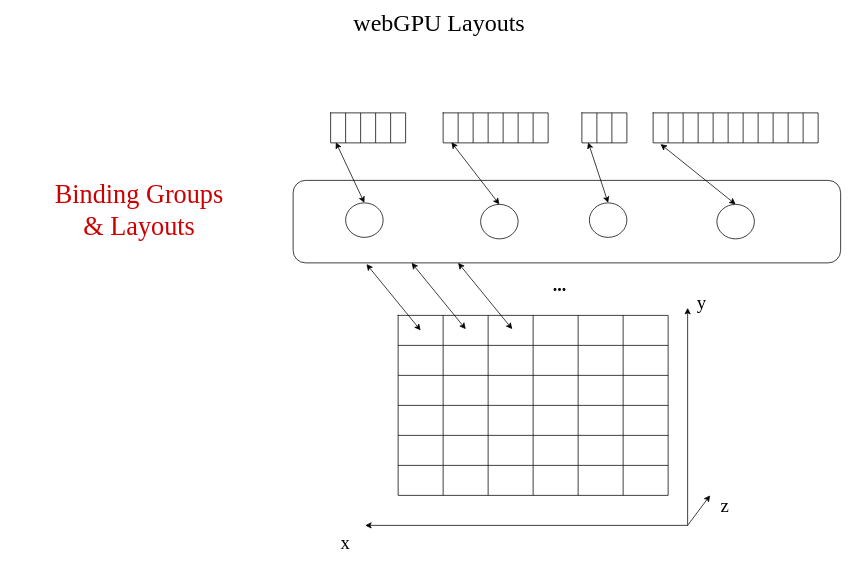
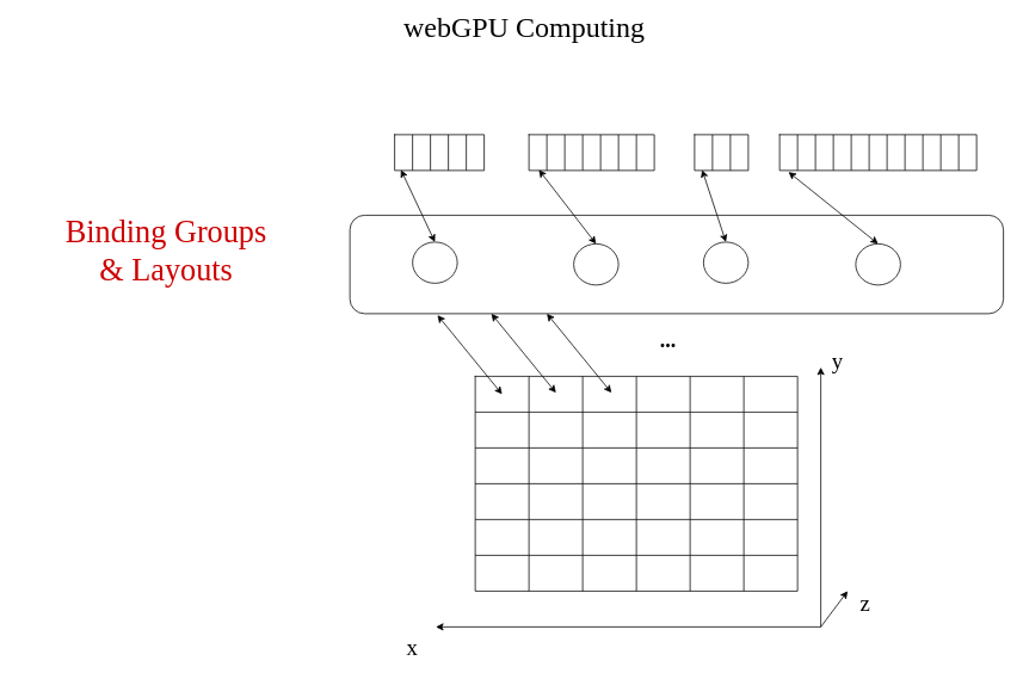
  <mxCell id="0" />
  <mxCell id="1" parent="0" />
- <mxCell id="2" value="&lt;font face=&quot;Verdana&quot; style=&quot;font-size: 32px&quot;&gt;webGPU Layouts&lt;/font&gt;" style="text;html=1;strokeColor=none;fillColor=none;align=center;verticalAlign=middle;whiteSpace=wrap;rounded=0;" parent="1" vertex="1"><mxGeometry x="365" y="20" width="440" height="20" as="geometry" /></mxCell>
+ <mxCell id="2" value="&lt;font face=&quot;Verdana&quot; style=&quot;font-size: 32px&quot;&gt;webGPU Computing&lt;/font&gt;" style="text;html=1;strokeColor=none;fillColor=none;align=center;verticalAlign=middle;whiteSpace=wrap;rounded=0;" parent="1" vertex="1"><mxGeometry x="365" y="20" width="440" height="20" as="geometry" /></mxCell>
  <mxCell id="3" value="" style="shape=table;html=1;whiteSpace=wrap;startSize=0;container=1;collapsible=0;childLayout=tableLayout;" parent="1" vertex="1"><mxGeometry x="440" y="150" width="100" height="40" as="geometry" /></mxCell>
  <mxCell id="4" value="" style="shape=partialRectangle;html=1;whiteSpace=wrap;collapsible=0;dropTarget=0;pointerEvents=0;fillColor=none;top=0;left=0;bottom=0;right=0;points=[[0,0.5],[1,0.5]];portConstraint=eastwest;" parent="3" vertex="1"><mxGeometry width="100" height="40" as="geometry" /></mxCell>
  <mxCell id="5" value="" style="shape=partialRectangle;html=1;whiteSpace=wrap;connectable=0;fillColor=none;top=0;left=0;bottom=0;right=0;overflow=hidden;" parent="4" vertex="1"><mxGeometry width="20" height="40" as="geometry" /></mxCell>
  <mxCell id="6" value="" style="shape=partialRectangle;html=1;whiteSpace=wrap;connectable=0;fillColor=none;top=0;left=0;bottom=0;right=0;overflow=hidden;" parent="4" vertex="1"><mxGeometry x="20" width="20" height="40" as="geometry" /></mxCell>
  <mxCell id="7" value="" style="shape=partialRectangle;html=1;whiteSpace=wrap;connectable=0;fillColor=none;top=0;left=0;bottom=0;right=0;overflow=hidden;" parent="4" vertex="1"><mxGeometry x="40" width="20" height="40" as="geometry" /></mxCell>
  <mxCell id="8" style="shape=partialRectangle;html=1;whiteSpace=wrap;connectable=0;fillColor=none;top=0;left=0;bottom=0;right=0;overflow=hidden;" parent="4" vertex="1"><mxGeometry x="60" width="20" height="40" as="geometry" /></mxCell>
  <mxCell id="9" style="shape=partialRectangle;html=1;whiteSpace=wrap;connectable=0;fillColor=none;top=0;left=0;bottom=0;right=0;overflow=hidden;" parent="4" vertex="1"><mxGeometry x="80" width="20" height="40" as="geometry" /></mxCell>
  <mxCell id="10" value="" style="shape=table;html=1;whiteSpace=wrap;startSize=0;container=1;collapsible=0;childLayout=tableLayout;" parent="1" vertex="1"><mxGeometry x="590" y="150" width="140" height="40" as="geometry" /></mxCell>
  <mxCell id="11" value="" style="shape=partialRectangle;html=1;whiteSpace=wrap;collapsible=0;dropTarget=0;pointerEvents=0;fillColor=none;top=0;left=0;bottom=0;right=0;points=[[0,0.5],[1,0.5]];portConstraint=eastwest;" parent="10" vertex="1"><mxGeometry width="140" height="40" as="geometry" /></mxCell>
  <mxCell id="12" value="" style="shape=partialRectangle;html=1;whiteSpace=wrap;connectable=0;fillColor=none;top=0;left=0;bottom=0;right=0;overflow=hidden;" parent="11" vertex="1"><mxGeometry width="20" height="40" as="geometry" /></mxCell>
  <mxCell id="13" value="" style="shape=partialRectangle;html=1;whiteSpace=wrap;connectable=0;fillColor=none;top=0;left=0;bottom=0;right=0;overflow=hidden;" parent="11" vertex="1"><mxGeometry x="20" width="20" height="40" as="geometry" /></mxCell>
  <mxCell id="14" value="" style="shape=partialRectangle;html=1;whiteSpace=wrap;connectable=0;fillColor=none;top=0;left=0;bottom=0;right=0;overflow=hidden;" parent="11" vertex="1"><mxGeometry x="40" width="20" height="40" as="geometry" /></mxCell>
  <mxCell id="15" style="shape=partialRectangle;html=1;whiteSpace=wrap;connectable=0;fillColor=none;top=0;left=0;bottom=0;right=0;overflow=hidden;" parent="11" vertex="1"><mxGeometry x="60" width="20" height="40" as="geometry" /></mxCell>
  <mxCell id="16" style="shape=partialRectangle;html=1;whiteSpace=wrap;connectable=0;fillColor=none;top=0;left=0;bottom=0;right=0;overflow=hidden;" parent="11" vertex="1"><mxGeometry x="80" width="20" height="40" as="geometry" /></mxCell>
  <mxCell id="17" style="shape=partialRectangle;html=1;whiteSpace=wrap;connectable=0;fillColor=none;top=0;left=0;bottom=0;right=0;overflow=hidden;" parent="11" vertex="1"><mxGeometry x="100" width="20" height="40" as="geometry" /></mxCell>
  <mxCell id="18" style="shape=partialRectangle;html=1;whiteSpace=wrap;connectable=0;fillColor=none;top=0;left=0;bottom=0;right=0;overflow=hidden;" parent="11" vertex="1"><mxGeometry x="120" width="20" height="40" as="geometry" /></mxCell>
  <mxCell id="19" value="" style="shape=table;html=1;whiteSpace=wrap;startSize=0;container=1;collapsible=0;childLayout=tableLayout;" parent="1" vertex="1"><mxGeometry x="775" y="150" width="60" height="40" as="geometry" /></mxCell>
  <mxCell id="20" value="" style="shape=partialRectangle;html=1;whiteSpace=wrap;collapsible=0;dropTarget=0;pointerEvents=0;fillColor=none;top=0;left=0;bottom=0;right=0;points=[[0,0.5],[1,0.5]];portConstraint=eastwest;" parent="19" vertex="1"><mxGeometry width="60" height="40" as="geometry" /></mxCell>
  <mxCell id="21" value="" style="shape=partialRectangle;html=1;whiteSpace=wrap;connectable=0;fillColor=none;top=0;left=0;bottom=0;right=0;overflow=hidden;" parent="20" vertex="1"><mxGeometry width="20" height="40" as="geometry" /></mxCell>
  <mxCell id="22" value="" style="shape=partialRectangle;html=1;whiteSpace=wrap;connectable=0;fillColor=none;top=0;left=0;bottom=0;right=0;overflow=hidden;" parent="20" vertex="1"><mxGeometry x="20" width="20" height="40" as="geometry" /></mxCell>
  <mxCell id="23" value="" style="shape=partialRectangle;html=1;whiteSpace=wrap;connectable=0;fillColor=none;top=0;left=0;bottom=0;right=0;overflow=hidden;" parent="20" vertex="1"><mxGeometry x="40" width="20" height="40" as="geometry" /></mxCell>
  <mxCell id="24" value="" style="shape=table;html=1;whiteSpace=wrap;startSize=0;container=1;collapsible=0;childLayout=tableLayout;" parent="1" vertex="1"><mxGeometry x="870" y="150" width="220" height="40" as="geometry" /></mxCell>
  <mxCell id="25" value="" style="shape=partialRectangle;html=1;whiteSpace=wrap;collapsible=0;dropTarget=0;pointerEvents=0;fillColor=none;top=0;left=0;bottom=0;right=0;points=[[0,0.5],[1,0.5]];portConstraint=eastwest;" parent="24" vertex="1"><mxGeometry width="220" height="40" as="geometry" /></mxCell>
  <mxCell id="26" value="" style="shape=partialRectangle;html=1;whiteSpace=wrap;connectable=0;fillColor=none;top=0;left=0;bottom=0;right=0;overflow=hidden;" parent="25" vertex="1"><mxGeometry width="20" height="40" as="geometry" /></mxCell>
  <mxCell id="27" value="" style="shape=partialRectangle;html=1;whiteSpace=wrap;connectable=0;fillColor=none;top=0;left=0;bottom=0;right=0;overflow=hidden;" parent="25" vertex="1"><mxGeometry x="20" width="20" height="40" as="geometry" /></mxCell>
  <mxCell id="28" value="" style="shape=partialRectangle;html=1;whiteSpace=wrap;connectable=0;fillColor=none;top=0;left=0;bottom=0;right=0;overflow=hidden;" parent="25" vertex="1"><mxGeometry x="40" width="20" height="40" as="geometry" /></mxCell>
  <mxCell id="29" style="shape=partialRectangle;html=1;whiteSpace=wrap;connectable=0;fillColor=none;top=0;left=0;bottom=0;right=0;overflow=hidden;" parent="25" vertex="1"><mxGeometry x="60" width="20" height="40" as="geometry" /></mxCell>
  <mxCell id="30" style="shape=partialRectangle;html=1;whiteSpace=wrap;connectable=0;fillColor=none;top=0;left=0;bottom=0;right=0;overflow=hidden;" parent="25" vertex="1"><mxGeometry x="80" width="20" height="40" as="geometry" /></mxCell>
  <mxCell id="31" style="shape=partialRectangle;html=1;whiteSpace=wrap;connectable=0;fillColor=none;top=0;left=0;bottom=0;right=0;overflow=hidden;" parent="25" vertex="1"><mxGeometry x="100" width="20" height="40" as="geometry" /></mxCell>
  <mxCell id="32" style="shape=partialRectangle;html=1;whiteSpace=wrap;connectable=0;fillColor=none;top=0;left=0;bottom=0;right=0;overflow=hidden;" parent="25" vertex="1"><mxGeometry x="120" width="20" height="40" as="geometry" /></mxCell>
  <mxCell id="33" style="shape=partialRectangle;html=1;whiteSpace=wrap;connectable=0;fillColor=none;top=0;left=0;bottom=0;right=0;overflow=hidden;" parent="25" vertex="1"><mxGeometry x="140" width="20" height="40" as="geometry" /></mxCell>
  <mxCell id="34" style="shape=partialRectangle;html=1;whiteSpace=wrap;connectable=0;fillColor=none;top=0;left=0;bottom=0;right=0;overflow=hidden;" parent="25" vertex="1"><mxGeometry x="160" width="20" height="40" as="geometry" /></mxCell>
  <mxCell id="35" style="shape=partialRectangle;html=1;whiteSpace=wrap;connectable=0;fillColor=none;top=0;left=0;bottom=0;right=0;overflow=hidden;" parent="25" vertex="1"><mxGeometry x="180" width="20" height="40" as="geometry" /></mxCell>
  <mxCell id="36" style="shape=partialRectangle;html=1;whiteSpace=wrap;connectable=0;fillColor=none;top=0;left=0;bottom=0;right=0;overflow=hidden;" parent="25" vertex="1"><mxGeometry x="200" width="20" height="40" as="geometry" /></mxCell>
  <mxCell id="37" value="&lt;font style=&quot;font-size: 35px&quot;&gt;Binding Groups&lt;br&gt;&amp;amp; Layouts&lt;/font&gt;" style="text;html=1;strokeColor=none;fillColor=none;align=center;verticalAlign=middle;whiteSpace=wrap;rounded=0;fontSize=35;fontFamily=Verdana;fontColor=#CC0000;" parent="1" vertex="1"><mxGeometry x="20" y="270" width="330" height="20" as="geometry" /></mxCell>
  <mxCell id="38" value="" style="rounded=1;whiteSpace=wrap;html=1;fontFamily=Verdana;fontSize=35;fontColor=#CC0000;glass=0;" parent="1" vertex="1"><mxGeometry x="390" y="240" width="730" height="110" as="geometry" /></mxCell>
  <mxCell id="39" value="" style="ellipse;whiteSpace=wrap;html=1;rounded=1;glass=0;fontFamily=Verdana;fontSize=35;fontColor=#CC0000;" parent="1" vertex="1"><mxGeometry x="460" y="270" width="50" height="46" as="geometry" /></mxCell>
  <mxCell id="40" value="" style="ellipse;whiteSpace=wrap;html=1;rounded=1;glass=0;fontFamily=Verdana;fontSize=35;fontColor=#CC0000;" parent="1" vertex="1"><mxGeometry x="640" y="272" width="50" height="46" as="geometry" /></mxCell>
  <mxCell id="41" value="" style="ellipse;whiteSpace=wrap;html=1;rounded=1;glass=0;fontFamily=Verdana;fontSize=35;fontColor=#CC0000;" parent="1" vertex="1"><mxGeometry x="785" y="270" width="50" height="46" as="geometry" /></mxCell>
  <mxCell id="42" value="" style="ellipse;whiteSpace=wrap;html=1;rounded=1;glass=0;fontFamily=Verdana;fontSize=35;fontColor=#CC0000;" parent="1" vertex="1"><mxGeometry x="955" y="272" width="50" height="46" as="geometry" /></mxCell>
  <mxCell id="43" value="" style="endArrow=classic;startArrow=classic;html=1;fontFamily=Verdana;fontSize=35;fontColor=#CC0000;entryX=0.07;entryY=0.982;entryDx=0;entryDy=0;entryPerimeter=0;exitX=0.5;exitY=0;exitDx=0;exitDy=0;" parent="1" source="39" target="4" edge="1"><mxGeometry width="50" height="50" relative="1" as="geometry"><mxPoint x="370" y="220" as="sourcePoint" /><mxPoint x="420" y="170" as="targetPoint" /></mxGeometry></mxCell>
  <mxCell id="44" value="" style="endArrow=classic;startArrow=classic;html=1;fontFamily=Verdana;fontSize=35;fontColor=#CC0000;entryX=0.079;entryY=0.982;entryDx=0;entryDy=0;entryPerimeter=0;exitX=0.5;exitY=0;exitDx=0;exitDy=0;" parent="1" source="40" target="11" edge="1"><mxGeometry width="50" height="50" relative="1" as="geometry"><mxPoint x="495" y="280" as="sourcePoint" /><mxPoint x="457" y="199.28" as="targetPoint" /></mxGeometry></mxCell>
  <mxCell id="45" value="" style="endArrow=classic;startArrow=classic;html=1;fontFamily=Verdana;fontSize=35;fontColor=#CC0000;entryX=0.141;entryY=0.982;entryDx=0;entryDy=0;entryPerimeter=0;exitX=0.5;exitY=0;exitDx=0;exitDy=0;" parent="1" source="41" target="20" edge="1"><mxGeometry width="50" height="50" relative="1" as="geometry"><mxPoint x="675" y="282" as="sourcePoint" /><mxPoint x="611.06" y="199.28" as="targetPoint" /></mxGeometry></mxCell>
  <mxCell id="46" value="" style="endArrow=classic;startArrow=classic;html=1;fontFamily=Verdana;fontSize=35;fontColor=#CC0000;entryX=0.045;entryY=1.041;entryDx=0;entryDy=0;entryPerimeter=0;exitX=0.5;exitY=0;exitDx=0;exitDy=0;" parent="1" source="42" target="25" edge="1"><mxGeometry width="50" height="50" relative="1" as="geometry"><mxPoint x="820" y="280" as="sourcePoint" /><mxPoint x="793.46" y="199.28" as="targetPoint" /></mxGeometry></mxCell>
  <mxCell id="47" value="" style="shape=table;html=1;whiteSpace=wrap;startSize=0;container=1;collapsible=0;childLayout=tableLayout;rounded=0;glass=0;fontFamily=Verdana;fontSize=35;fontColor=#CC0000;" parent="1" vertex="1"><mxGeometry x="530" y="420" width="360" height="240" as="geometry" /></mxCell>
  <mxCell id="48" style="shape=partialRectangle;html=1;whiteSpace=wrap;collapsible=0;dropTarget=0;pointerEvents=0;fillColor=none;top=0;left=0;bottom=0;right=0;points=[[0,0.5],[1,0.5]];portConstraint=eastwest;" parent="47" vertex="1"><mxGeometry width="360" height="40" as="geometry" /></mxCell>
  <mxCell id="49" style="shape=partialRectangle;html=1;whiteSpace=wrap;connectable=0;fillColor=none;top=0;left=0;bottom=0;right=0;overflow=hidden;" parent="48" vertex="1"><mxGeometry width="60" height="40" as="geometry" /></mxCell>
  <mxCell id="50" style="shape=partialRectangle;html=1;whiteSpace=wrap;connectable=0;fillColor=none;top=0;left=0;bottom=0;right=0;overflow=hidden;" parent="48" vertex="1"><mxGeometry x="60" width="60" height="40" as="geometry" /></mxCell>
  <mxCell id="51" style="shape=partialRectangle;html=1;whiteSpace=wrap;connectable=0;fillColor=none;top=0;left=0;bottom=0;right=0;overflow=hidden;" parent="48" vertex="1"><mxGeometry x="120" width="60" height="40" as="geometry" /></mxCell>
  <mxCell id="52" style="shape=partialRectangle;html=1;whiteSpace=wrap;connectable=0;fillColor=none;top=0;left=0;bottom=0;right=0;overflow=hidden;" parent="48" vertex="1"><mxGeometry x="180" width="60" height="40" as="geometry" /></mxCell>
  <mxCell id="53" style="shape=partialRectangle;html=1;whiteSpace=wrap;connectable=0;fillColor=none;top=0;left=0;bottom=0;right=0;overflow=hidden;" parent="48" vertex="1"><mxGeometry x="240" width="60" height="40" as="geometry" /></mxCell>
  <mxCell id="54" style="shape=partialRectangle;html=1;whiteSpace=wrap;connectable=0;fillColor=none;top=0;left=0;bottom=0;right=0;overflow=hidden;" parent="48" vertex="1"><mxGeometry x="300" width="60" height="40" as="geometry" /></mxCell>
  <mxCell id="55" style="shape=partialRectangle;html=1;whiteSpace=wrap;collapsible=0;dropTarget=0;pointerEvents=0;fillColor=none;top=0;left=0;bottom=0;right=0;points=[[0,0.5],[1,0.5]];portConstraint=eastwest;" parent="47" vertex="1"><mxGeometry y="40" width="360" height="40" as="geometry" /></mxCell>
  <mxCell id="56" style="shape=partialRectangle;html=1;whiteSpace=wrap;connectable=0;fillColor=none;top=0;left=0;bottom=0;right=0;overflow=hidden;" parent="55" vertex="1"><mxGeometry width="60" height="40" as="geometry" /></mxCell>
  <mxCell id="57" style="shape=partialRectangle;html=1;whiteSpace=wrap;connectable=0;fillColor=none;top=0;left=0;bottom=0;right=0;overflow=hidden;" parent="55" vertex="1"><mxGeometry x="60" width="60" height="40" as="geometry" /></mxCell>
  <mxCell id="58" style="shape=partialRectangle;html=1;whiteSpace=wrap;connectable=0;fillColor=none;top=0;left=0;bottom=0;right=0;overflow=hidden;" parent="55" vertex="1"><mxGeometry x="120" width="60" height="40" as="geometry" /></mxCell>
  <mxCell id="59" style="shape=partialRectangle;html=1;whiteSpace=wrap;connectable=0;fillColor=none;top=0;left=0;bottom=0;right=0;overflow=hidden;" parent="55" vertex="1"><mxGeometry x="180" width="60" height="40" as="geometry" /></mxCell>
  <mxCell id="60" style="shape=partialRectangle;html=1;whiteSpace=wrap;connectable=0;fillColor=none;top=0;left=0;bottom=0;right=0;overflow=hidden;" parent="55" vertex="1"><mxGeometry x="240" width="60" height="40" as="geometry" /></mxCell>
  <mxCell id="61" style="shape=partialRectangle;html=1;whiteSpace=wrap;connectable=0;fillColor=none;top=0;left=0;bottom=0;right=0;overflow=hidden;" parent="55" vertex="1"><mxGeometry x="300" width="60" height="40" as="geometry" /></mxCell>
  <mxCell id="62" style="shape=partialRectangle;html=1;whiteSpace=wrap;collapsible=0;dropTarget=0;pointerEvents=0;fillColor=none;top=0;left=0;bottom=0;right=0;points=[[0,0.5],[1,0.5]];portConstraint=eastwest;" parent="47" vertex="1"><mxGeometry y="80" width="360" height="40" as="geometry" /></mxCell>
  <mxCell id="63" style="shape=partialRectangle;html=1;whiteSpace=wrap;connectable=0;fillColor=none;top=0;left=0;bottom=0;right=0;overflow=hidden;" parent="62" vertex="1"><mxGeometry width="60" height="40" as="geometry" /></mxCell>
  <mxCell id="64" style="shape=partialRectangle;html=1;whiteSpace=wrap;connectable=0;fillColor=none;top=0;left=0;bottom=0;right=0;overflow=hidden;" parent="62" vertex="1"><mxGeometry x="60" width="60" height="40" as="geometry" /></mxCell>
  <mxCell id="65" style="shape=partialRectangle;html=1;whiteSpace=wrap;connectable=0;fillColor=none;top=0;left=0;bottom=0;right=0;overflow=hidden;" parent="62" vertex="1"><mxGeometry x="120" width="60" height="40" as="geometry" /></mxCell>
  <mxCell id="66" style="shape=partialRectangle;html=1;whiteSpace=wrap;connectable=0;fillColor=none;top=0;left=0;bottom=0;right=0;overflow=hidden;" parent="62" vertex="1"><mxGeometry x="180" width="60" height="40" as="geometry" /></mxCell>
  <mxCell id="67" style="shape=partialRectangle;html=1;whiteSpace=wrap;connectable=0;fillColor=none;top=0;left=0;bottom=0;right=0;overflow=hidden;" parent="62" vertex="1"><mxGeometry x="240" width="60" height="40" as="geometry" /></mxCell>
  <mxCell id="68" style="shape=partialRectangle;html=1;whiteSpace=wrap;connectable=0;fillColor=none;top=0;left=0;bottom=0;right=0;overflow=hidden;" parent="62" vertex="1"><mxGeometry x="300" width="60" height="40" as="geometry" /></mxCell>
  <mxCell id="69" value="" style="shape=partialRectangle;html=1;whiteSpace=wrap;collapsible=0;dropTarget=0;pointerEvents=0;fillColor=none;top=0;left=0;bottom=0;right=0;points=[[0,0.5],[1,0.5]];portConstraint=eastwest;" parent="47" vertex="1"><mxGeometry y="120" width="360" height="40" as="geometry" /></mxCell>
  <mxCell id="70" value="" style="shape=partialRectangle;html=1;whiteSpace=wrap;connectable=0;fillColor=none;top=0;left=0;bottom=0;right=0;overflow=hidden;" parent="69" vertex="1"><mxGeometry width="60" height="40" as="geometry" /></mxCell>
  <mxCell id="71" value="" style="shape=partialRectangle;html=1;whiteSpace=wrap;connectable=0;fillColor=none;top=0;left=0;bottom=0;right=0;overflow=hidden;" parent="69" vertex="1"><mxGeometry x="60" width="60" height="40" as="geometry" /></mxCell>
  <mxCell id="72" value="" style="shape=partialRectangle;html=1;whiteSpace=wrap;connectable=0;fillColor=none;top=0;left=0;bottom=0;right=0;overflow=hidden;" parent="69" vertex="1"><mxGeometry x="120" width="60" height="40" as="geometry" /></mxCell>
  <mxCell id="73" style="shape=partialRectangle;html=1;whiteSpace=wrap;connectable=0;fillColor=none;top=0;left=0;bottom=0;right=0;overflow=hidden;" parent="69" vertex="1"><mxGeometry x="180" width="60" height="40" as="geometry" /></mxCell>
  <mxCell id="74" style="shape=partialRectangle;html=1;whiteSpace=wrap;connectable=0;fillColor=none;top=0;left=0;bottom=0;right=0;overflow=hidden;" parent="69" vertex="1"><mxGeometry x="240" width="60" height="40" as="geometry" /></mxCell>
  <mxCell id="75" style="shape=partialRectangle;html=1;whiteSpace=wrap;connectable=0;fillColor=none;top=0;left=0;bottom=0;right=0;overflow=hidden;" parent="69" vertex="1"><mxGeometry x="300" width="60" height="40" as="geometry" /></mxCell>
  <mxCell id="76" value="" style="shape=partialRectangle;html=1;whiteSpace=wrap;collapsible=0;dropTarget=0;pointerEvents=0;fillColor=none;top=0;left=0;bottom=0;right=0;points=[[0,0.5],[1,0.5]];portConstraint=eastwest;" parent="47" vertex="1"><mxGeometry y="160" width="360" height="40" as="geometry" /></mxCell>
  <mxCell id="77" value="" style="shape=partialRectangle;html=1;whiteSpace=wrap;connectable=0;fillColor=none;top=0;left=0;bottom=0;right=0;overflow=hidden;" parent="76" vertex="1"><mxGeometry width="60" height="40" as="geometry" /></mxCell>
  <mxCell id="78" value="" style="shape=partialRectangle;html=1;whiteSpace=wrap;connectable=0;fillColor=none;top=0;left=0;bottom=0;right=0;overflow=hidden;" parent="76" vertex="1"><mxGeometry x="60" width="60" height="40" as="geometry" /></mxCell>
  <mxCell id="79" value="" style="shape=partialRectangle;html=1;whiteSpace=wrap;connectable=0;fillColor=none;top=0;left=0;bottom=0;right=0;overflow=hidden;" parent="76" vertex="1"><mxGeometry x="120" width="60" height="40" as="geometry" /></mxCell>
  <mxCell id="80" style="shape=partialRectangle;html=1;whiteSpace=wrap;connectable=0;fillColor=none;top=0;left=0;bottom=0;right=0;overflow=hidden;" parent="76" vertex="1"><mxGeometry x="180" width="60" height="40" as="geometry" /></mxCell>
  <mxCell id="81" style="shape=partialRectangle;html=1;whiteSpace=wrap;connectable=0;fillColor=none;top=0;left=0;bottom=0;right=0;overflow=hidden;" parent="76" vertex="1"><mxGeometry x="240" width="60" height="40" as="geometry" /></mxCell>
  <mxCell id="82" style="shape=partialRectangle;html=1;whiteSpace=wrap;connectable=0;fillColor=none;top=0;left=0;bottom=0;right=0;overflow=hidden;" parent="76" vertex="1"><mxGeometry x="300" width="60" height="40" as="geometry" /></mxCell>
  <mxCell id="83" value="" style="shape=partialRectangle;html=1;whiteSpace=wrap;collapsible=0;dropTarget=0;pointerEvents=0;fillColor=none;top=0;left=0;bottom=0;right=0;points=[[0,0.5],[1,0.5]];portConstraint=eastwest;" parent="47" vertex="1"><mxGeometry y="200" width="360" height="40" as="geometry" /></mxCell>
  <mxCell id="84" value="" style="shape=partialRectangle;html=1;whiteSpace=wrap;connectable=0;fillColor=none;top=0;left=0;bottom=0;right=0;overflow=hidden;" parent="83" vertex="1"><mxGeometry width="60" height="40" as="geometry" /></mxCell>
  <mxCell id="85" value="" style="shape=partialRectangle;html=1;whiteSpace=wrap;connectable=0;fillColor=none;top=0;left=0;bottom=0;right=0;overflow=hidden;" parent="83" vertex="1"><mxGeometry x="60" width="60" height="40" as="geometry" /></mxCell>
  <mxCell id="86" value="" style="shape=partialRectangle;html=1;whiteSpace=wrap;connectable=0;fillColor=none;top=0;left=0;bottom=0;right=0;overflow=hidden;" parent="83" vertex="1"><mxGeometry x="120" width="60" height="40" as="geometry" /></mxCell>
  <mxCell id="87" style="shape=partialRectangle;html=1;whiteSpace=wrap;connectable=0;fillColor=none;top=0;left=0;bottom=0;right=0;overflow=hidden;" parent="83" vertex="1"><mxGeometry x="180" width="60" height="40" as="geometry" /></mxCell>
  <mxCell id="88" style="shape=partialRectangle;html=1;whiteSpace=wrap;connectable=0;fillColor=none;top=0;left=0;bottom=0;right=0;overflow=hidden;" parent="83" vertex="1"><mxGeometry x="240" width="60" height="40" as="geometry" /></mxCell>
  <mxCell id="89" style="shape=partialRectangle;html=1;whiteSpace=wrap;connectable=0;fillColor=none;top=0;left=0;bottom=0;right=0;overflow=hidden;" parent="83" vertex="1"><mxGeometry x="300" width="60" height="40" as="geometry" /></mxCell>
  <mxCell id="90" value="" style="endArrow=classic;startArrow=classic;html=1;fontFamily=Verdana;fontSize=35;fontColor=#CC0000;entryX=0.134;entryY=1.015;entryDx=0;entryDy=0;entryPerimeter=0;horizontal=1;" parent="1" target="38" edge="1"><mxGeometry width="50" height="50" relative="1" as="geometry"><mxPoint x="560" y="440" as="sourcePoint" /><mxPoint x="550" y="380" as="targetPoint" /></mxGeometry></mxCell>
  <mxCell id="91" value="" style="endArrow=classic;startArrow=classic;html=1;fontFamily=Verdana;fontSize=35;fontColor=#CC0000;entryX=0.134;entryY=1.015;entryDx=0;entryDy=0;entryPerimeter=0;horizontal=1;" parent="1" edge="1"><mxGeometry width="50" height="50" relative="1" as="geometry"><mxPoint x="620.18" y="438.35" as="sourcePoint" /><mxPoint x="548" y="350" as="targetPoint" /></mxGeometry></mxCell>
  <mxCell id="92" value="" style="endArrow=classic;startArrow=classic;html=1;fontFamily=Verdana;fontSize=35;fontColor=#CC0000;entryX=0.134;entryY=1.015;entryDx=0;entryDy=0;entryPerimeter=0;horizontal=1;" parent="1" edge="1"><mxGeometry width="50" height="50" relative="1" as="geometry"><mxPoint x="682.18" y="438.35" as="sourcePoint" /><mxPoint x="610" y="350" as="targetPoint" /></mxGeometry></mxCell>
  <mxCell id="93" value="&lt;font color=&quot;#000000&quot;&gt;...&lt;/font&gt;" style="text;strokeColor=none;fillColor=none;html=1;fontSize=24;fontStyle=1;verticalAlign=middle;align=center;rounded=0;glass=0;fontFamily=Verdana;fontColor=#CC0000;" parent="1" vertex="1"><mxGeometry x="695" y="360" width="100" height="40" as="geometry" /></mxCell>
  <mxCell id="94" value="" style="endArrow=classic;html=1;fontFamily=Verdana;fontSize=35;fontColor=#CC0000;" parent="1" edge="1"><mxGeometry width="50" height="50" relative="1" as="geometry"><mxPoint x="916" y="700" as="sourcePoint" /><mxPoint x="916" y="410" as="targetPoint" /></mxGeometry></mxCell>
  <mxCell id="95" value="" style="endArrow=classic;html=1;fontFamily=Verdana;fontSize=35;fontColor=#CC0000;" parent="1" edge="1"><mxGeometry width="50" height="50" relative="1" as="geometry"><mxPoint x="916" y="700" as="sourcePoint" /><mxPoint x="486" y="700" as="targetPoint" /></mxGeometry></mxCell>
  <mxCell id="96" value="" style="endArrow=classic;html=1;fontFamily=Verdana;fontSize=35;fontColor=#CC0000;" parent="1" edge="1"><mxGeometry width="50" height="50" relative="1" as="geometry"><mxPoint x="916" y="700" as="sourcePoint" /><mxPoint x="946" y="660" as="targetPoint" /></mxGeometry></mxCell>
  <mxCell id="97" value="&lt;font color=&quot;#000000&quot; style=&quot;font-size: 25px&quot;&gt;x&lt;/font&gt;" style="text;html=1;strokeColor=none;fillColor=none;align=center;verticalAlign=middle;whiteSpace=wrap;rounded=0;glass=0;fontFamily=Verdana;fontSize=35;fontColor=#CC0000;" parent="1" vertex="1"><mxGeometry x="440" y="710" width="40" height="20" as="geometry" /></mxCell>
  <mxCell id="98" value="&lt;font color=&quot;#000000&quot; style=&quot;font-size: 25px&quot;&gt;y&lt;/font&gt;" style="text;html=1;strokeColor=none;fillColor=none;align=center;verticalAlign=middle;whiteSpace=wrap;rounded=0;glass=0;fontFamily=Verdana;fontSize=35;fontColor=#CC0000;" parent="1" vertex="1"><mxGeometry x="915" y="390" width="40" height="20" as="geometry" /></mxCell>
  <mxCell id="99" value="&lt;font color=&quot;#000000&quot; style=&quot;font-size: 25px&quot;&gt;z&lt;/font&gt;" style="text;html=1;strokeColor=none;fillColor=none;align=center;verticalAlign=middle;whiteSpace=wrap;rounded=0;glass=0;fontFamily=Verdana;fontSize=35;fontColor=#CC0000;" parent="1" vertex="1"><mxGeometry x="946" y="660" width="40" height="20" as="geometry" /></mxCell>
